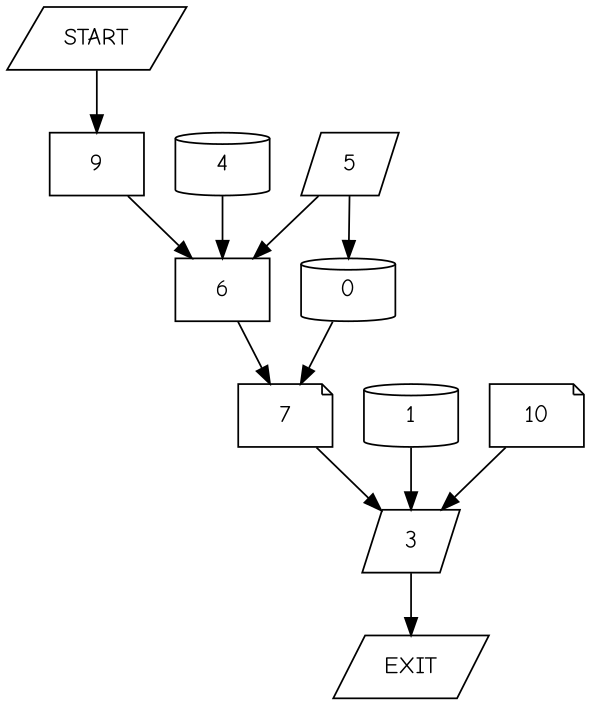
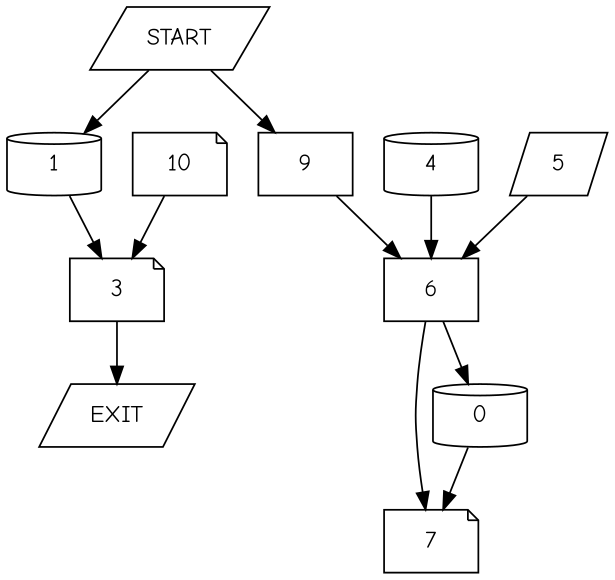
  digraph {
    fontname="Comic Neue"
    node [fontname="Comic Neue" shape=parallelogram]
    edge [fontname="Comic Neue"]
    n1 [label=START]
    1 [shape=cylinder]
    9 [shape=box]
-   3
+   3 [shape=note]
    6 [shape=box]
    n6 [label=EXIT]
    4 [shape=cylinder]
    5
    7 [shape=note]
    n10 [label=0 shape=cylinder]
    10 [shape=note]
+   n1 -> 1
    n1 -> 9
    1 -> 3
    9 -> 6
    3 -> n6
    6 -> 7
-   5 -> n10
+   6 -> n10
    4 -> 6
    5 -> 6
-   7 -> 3
    n10 -> 7
    10 -> 3
  }
